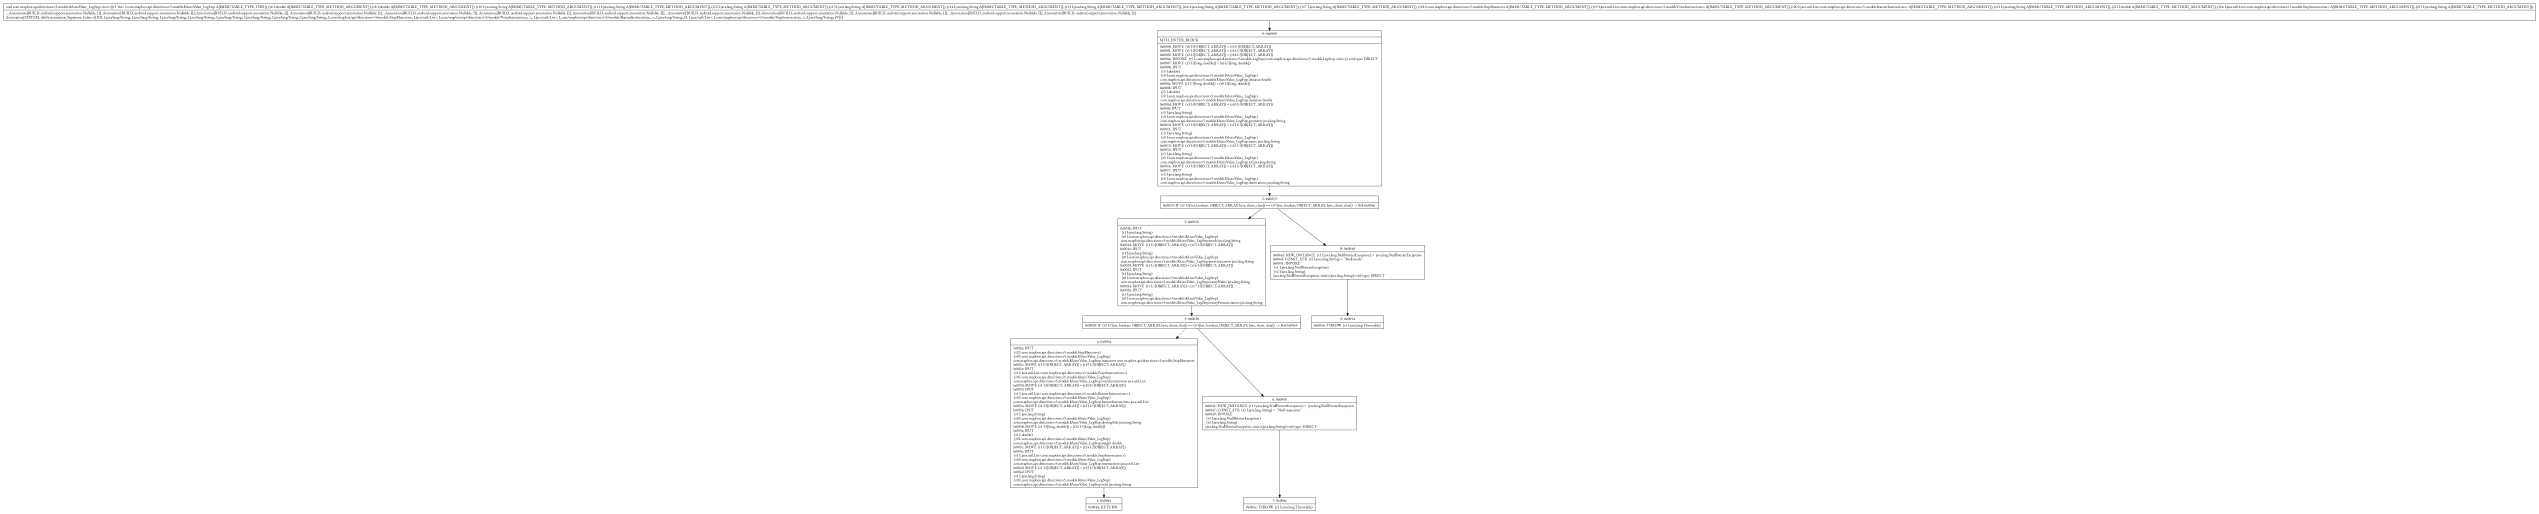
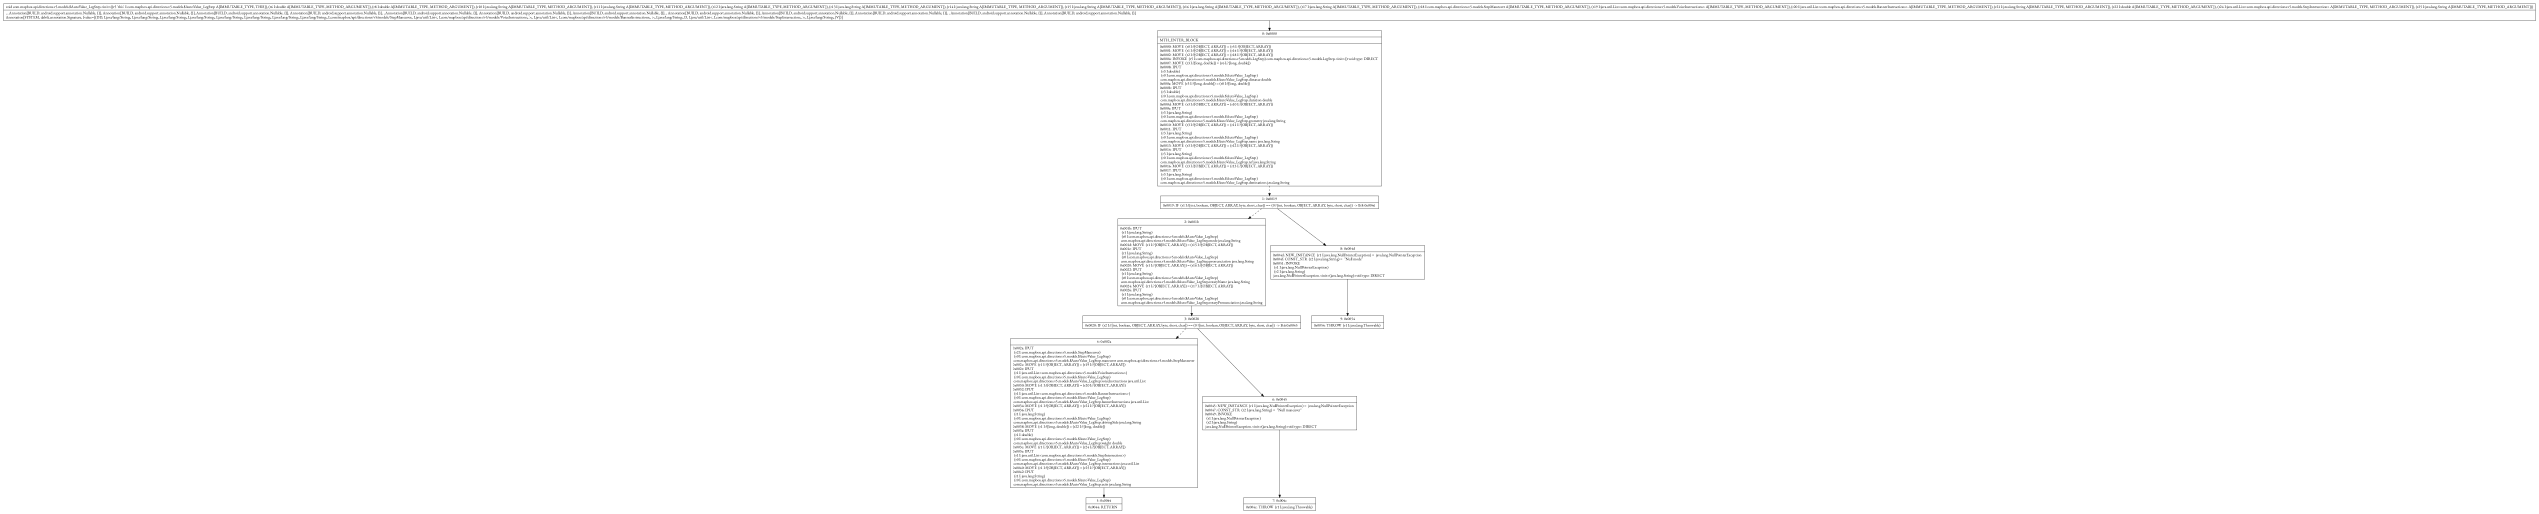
  digraph {
    fontname="EB Garamond"
    node [fontname="EB Garamond" shape=record]
    edge [fontname="EB Garamond"]
    n1 [label="{0\:\ 0x0000|MTH_ENTER_BLOCK\l|0x0000: MOVE  (r0 I:?[OBJECT, ARRAY]) = (r5 I:?[OBJECT, ARRAY]) \l0x0001: MOVE  (r1 I:?[OBJECT, ARRAY]) = (r14 I:?[OBJECT, ARRAY]) \l0x0002: MOVE  (r2 I:?[OBJECT, ARRAY]) = (r18 I:?[OBJECT, ARRAY]) \l0x0004: INVOKE  (r5 I:com.mapbox.api.directions.v5.models.LegStep) com.mapbox.api.directions.v5.models.LegStep.\<init\>():void type: DIRECT \l0x0007: MOVE  (r3 I:?[long, double]) = (r6 I:?[long, double]) \l0x0008: IPUT  \l  (r3 I:double)\l  (r0 I:com.mapbox.api.directions.v5.models.$AutoValue_LegStep)\l com.mapbox.api.directions.v5.models.$AutoValue_LegStep.distance double \l0x000a: MOVE  (r3 I:?[long, double]) = (r8 I:?[long, double]) \l0x000b: IPUT  \l  (r3 I:double)\l  (r0 I:com.mapbox.api.directions.v5.models.$AutoValue_LegStep)\l com.mapbox.api.directions.v5.models.$AutoValue_LegStep.duration double \l0x000d: MOVE  (r3 I:?[OBJECT, ARRAY]) = (r10 I:?[OBJECT, ARRAY]) \l0x000e: IPUT  \l  (r3 I:java.lang.String)\l  (r0 I:com.mapbox.api.directions.v5.models.$AutoValue_LegStep)\l com.mapbox.api.directions.v5.models.$AutoValue_LegStep.geometry java.lang.String \l0x0010: MOVE  (r3 I:?[OBJECT, ARRAY]) = (r11 I:?[OBJECT, ARRAY]) \l0x0011: IPUT  \l  (r3 I:java.lang.String)\l  (r0 I:com.mapbox.api.directions.v5.models.$AutoValue_LegStep)\l com.mapbox.api.directions.v5.models.$AutoValue_LegStep.name java.lang.String \l0x0013: MOVE  (r3 I:?[OBJECT, ARRAY]) = (r12 I:?[OBJECT, ARRAY]) \l0x0014: IPUT  \l  (r3 I:java.lang.String)\l  (r0 I:com.mapbox.api.directions.v5.models.$AutoValue_LegStep)\l com.mapbox.api.directions.v5.models.$AutoValue_LegStep.ref java.lang.String \l0x0016: MOVE  (r3 I:?[OBJECT, ARRAY]) = (r13 I:?[OBJECT, ARRAY]) \l0x0017: IPUT  \l  (r3 I:java.lang.String)\l  (r0 I:com.mapbox.api.directions.v5.models.$AutoValue_LegStep)\l com.mapbox.api.directions.v5.models.$AutoValue_LegStep.destinations java.lang.String \l}"]
    n2 [label="{1\:\ 0x0019|0x0019: IF  (r1 I:?[int, boolean, OBJECT, ARRAY, byte, short, char]) == (0 ?[int, boolean, OBJECT, ARRAY, byte, short, char])  \-\> B:8:0x004d \l}"]
    n3 [label="{2\:\ 0x001b|0x001b: IPUT  \l  (r1 I:java.lang.String)\l  (r0 I:com.mapbox.api.directions.v5.models.$AutoValue_LegStep)\l com.mapbox.api.directions.v5.models.$AutoValue_LegStep.mode java.lang.String \l0x001d: MOVE  (r1 I:?[OBJECT, ARRAY]) = (r15 I:?[OBJECT, ARRAY]) \l0x001e: IPUT  \l  (r1 I:java.lang.String)\l  (r0 I:com.mapbox.api.directions.v5.models.$AutoValue_LegStep)\l com.mapbox.api.directions.v5.models.$AutoValue_LegStep.pronunciation java.lang.String \l0x0020: MOVE  (r1 I:?[OBJECT, ARRAY]) = (r16 I:?[OBJECT, ARRAY]) \l0x0022: IPUT  \l  (r1 I:java.lang.String)\l  (r0 I:com.mapbox.api.directions.v5.models.$AutoValue_LegStep)\l com.mapbox.api.directions.v5.models.$AutoValue_LegStep.rotaryName java.lang.String \l0x0024: MOVE  (r1 I:?[OBJECT, ARRAY]) = (r17 I:?[OBJECT, ARRAY]) \l0x0026: IPUT  \l  (r1 I:java.lang.String)\l  (r0 I:com.mapbox.api.directions.v5.models.$AutoValue_LegStep)\l com.mapbox.api.directions.v5.models.$AutoValue_LegStep.rotaryPronunciation java.lang.String \l}"]
    n4 [label="{8\:\ 0x004d|0x004d: NEW_INSTANCE  (r1 I:java.lang.NullPointerException) =  java.lang.NullPointerException \l0x004f: CONST_STR  (r2 I:java.lang.String) =  \"Null mode\" \l0x0051: INVOKE  \l  (r1 I:java.lang.NullPointerException)\l  (r2 I:java.lang.String)\l java.lang.NullPointerException.\<init\>(java.lang.String):void type: DIRECT \l}"]
    n5 [label="{3\:\ 0x0028|0x0028: IF  (r2 I:?[int, boolean, OBJECT, ARRAY, byte, short, char]) == (0 ?[int, boolean, OBJECT, ARRAY, byte, short, char])  \-\> B:6:0x0045 \l}"]
    n6 [label="{9\:\ 0x0054|0x0054: THROW  (r1 I:java.lang.Throwable) \l}"]
    n7 [label="{4\:\ 0x002a|0x002a: IPUT  \l  (r2 I:com.mapbox.api.directions.v5.models.StepManeuver)\l  (r0 I:com.mapbox.api.directions.v5.models.$AutoValue_LegStep)\l com.mapbox.api.directions.v5.models.$AutoValue_LegStep.maneuver com.mapbox.api.directions.v5.models.StepManeuver \l0x002c: MOVE  (r1 I:?[OBJECT, ARRAY]) = (r19 I:?[OBJECT, ARRAY]) \l0x002e: IPUT  \l  (r1 I:java.util.List\<com.mapbox.api.directions.v5.models.VoiceInstructions\>)\l  (r0 I:com.mapbox.api.directions.v5.models.$AutoValue_LegStep)\l com.mapbox.api.directions.v5.models.$AutoValue_LegStep.voiceInstructions java.util.List \l0x0030: MOVE  (r1 I:?[OBJECT, ARRAY]) = (r20 I:?[OBJECT, ARRAY]) \l0x0032: IPUT  \l  (r1 I:java.util.List\<com.mapbox.api.directions.v5.models.BannerInstructions\>)\l  (r0 I:com.mapbox.api.directions.v5.models.$AutoValue_LegStep)\l com.mapbox.api.directions.v5.models.$AutoValue_LegStep.bannerInstructions java.util.List \l0x0034: MOVE  (r1 I:?[OBJECT, ARRAY]) = (r21 I:?[OBJECT, ARRAY]) \l0x0036: IPUT  \l  (r1 I:java.lang.String)\l  (r0 I:com.mapbox.api.directions.v5.models.$AutoValue_LegStep)\l com.mapbox.api.directions.v5.models.$AutoValue_LegStep.drivingSide java.lang.String \l0x0038: MOVE  (r1 I:?[long, double]) = (r22 I:?[long, double]) \l0x003a: IPUT  \l  (r1 I:double)\l  (r0 I:com.mapbox.api.directions.v5.models.$AutoValue_LegStep)\l com.mapbox.api.directions.v5.models.$AutoValue_LegStep.weight double \l0x003c: MOVE  (r1 I:?[OBJECT, ARRAY]) = (r24 I:?[OBJECT, ARRAY]) \l0x003e: IPUT  \l  (r1 I:java.util.List\<com.mapbox.api.directions.v5.models.StepIntersection\>)\l  (r0 I:com.mapbox.api.directions.v5.models.$AutoValue_LegStep)\l com.mapbox.api.directions.v5.models.$AutoValue_LegStep.intersections java.util.List \l0x0040: MOVE  (r1 I:?[OBJECT, ARRAY]) = (r25 I:?[OBJECT, ARRAY]) \l0x0042: IPUT  \l  (r1 I:java.lang.String)\l  (r0 I:com.mapbox.api.directions.v5.models.$AutoValue_LegStep)\l com.mapbox.api.directions.v5.models.$AutoValue_LegStep.exits java.lang.String \l}"]
    n8 [label="{6\:\ 0x0045|0x0045: NEW_INSTANCE  (r1 I:java.lang.NullPointerException) =  java.lang.NullPointerException \l0x0047: CONST_STR  (r2 I:java.lang.String) =  \"Null maneuver\" \l0x0049: INVOKE  \l  (r1 I:java.lang.NullPointerException)\l  (r2 I:java.lang.String)\l java.lang.NullPointerException.\<init\>(java.lang.String):void type: DIRECT \l}"]
    n9 [label="{5\:\ 0x0044|0x0044: RETURN   \l}"]
    n10 [label="{7\:\ 0x004c|0x004c: THROW  (r1 I:java.lang.Throwable) \l}"]
    n11 [label="{void com.mapbox.api.directions.v5.models.$AutoValue_LegStep.\<init\>((r5 'this' I:com.mapbox.api.directions.v5.models.$AutoValue_LegStep A[IMMUTABLE_TYPE, THIS]), (r6 I:double A[IMMUTABLE_TYPE, METHOD_ARGUMENT]), (r8 I:double A[IMMUTABLE_TYPE, METHOD_ARGUMENT]), (r10 I:java.lang.String A[IMMUTABLE_TYPE, METHOD_ARGUMENT]), (r11 I:java.lang.String A[IMMUTABLE_TYPE, METHOD_ARGUMENT]), (r12 I:java.lang.String A[IMMUTABLE_TYPE, METHOD_ARGUMENT]), (r13 I:java.lang.String A[IMMUTABLE_TYPE, METHOD_ARGUMENT]), (r14 I:java.lang.String A[IMMUTABLE_TYPE, METHOD_ARGUMENT]), (r15 I:java.lang.String A[IMMUTABLE_TYPE, METHOD_ARGUMENT]), (r16 I:java.lang.String A[IMMUTABLE_TYPE, METHOD_ARGUMENT]), (r17 I:java.lang.String A[IMMUTABLE_TYPE, METHOD_ARGUMENT]), (r18 I:com.mapbox.api.directions.v5.models.StepManeuver A[IMMUTABLE_TYPE, METHOD_ARGUMENT]), (r19 I:java.util.List\<com.mapbox.api.directions.v5.models.VoiceInstructions\> A[IMMUTABLE_TYPE, METHOD_ARGUMENT]), (r20 I:java.util.List\<com.mapbox.api.directions.v5.models.BannerInstructions\> A[IMMUTABLE_TYPE, METHOD_ARGUMENT]), (r21 I:java.lang.String A[IMMUTABLE_TYPE, METHOD_ARGUMENT]), (r22 I:double A[IMMUTABLE_TYPE, METHOD_ARGUMENT]), (r24 I:java.util.List\<com.mapbox.api.directions.v5.models.StepIntersection\> A[IMMUTABLE_TYPE, METHOD_ARGUMENT]), (r25 I:java.lang.String A[IMMUTABLE_TYPE, METHOD_ARGUMENT]))  | , , Annotation[BUILD, android.support.annotation.Nullable, \{\}], Annotation[BUILD, android.support.annotation.Nullable, \{\}], Annotation[BUILD, android.support.annotation.Nullable, \{\}], Annotation[BUILD, android.support.annotation.Nullable, \{\}], , Annotation[BUILD, android.support.annotation.Nullable, \{\}], Annotation[BUILD, android.support.annotation.Nullable, \{\}], Annotation[BUILD, android.support.annotation.Nullable, \{\}], , Annotation[BUILD, android.support.annotation.Nullable, \{\}], Annotation[BUILD, android.support.annotation.Nullable, \{\}], Annotation[BUILD, android.support.annotation.Nullable, \{\}], , Annotation[BUILD, android.support.annotation.Nullable, \{\}], Annotation[BUILD, android.support.annotation.Nullable, \{\}]\lAnnotation[SYSTEM, dalvik.annotation.Signature, \{value=[(DD, Ljava\/lang\/String;, Ljava\/lang\/String;, Ljava\/lang\/String;, Ljava\/lang\/String;, Ljava\/lang\/String;, Ljava\/lang\/String;, Ljava\/lang\/String;, Ljava\/lang\/String;, Lcom\/mapbox\/api\/directions\/v5\/models\/StepManeuver;, Ljava\/util\/List\<, Lcom\/mapbox\/api\/directions\/v5\/models\/VoiceInstructions;, \>;, Ljava\/util\/List\<, Lcom\/mapbox\/api\/directions\/v5\/models\/BannerInstructions;, \>;, Ljava\/lang\/String;, D, Ljava\/util\/List\<, Lcom\/mapbox\/api\/directions\/v5\/models\/StepIntersection;, \>;, Ljava\/lang\/String;, )V]\}]\l}"]
    n1 -> n2 [style=dashed]
-   n2 -> n3 [style=solid]
+   n2 -> n3 [style=dashed]
    n2 -> n4
    n3 -> n5
    n4 -> n6
    n5 -> n7 [style=dashed]
    n5 -> n8
    n7 -> n9
    n8 -> n10
    n11 -> n1
  }
